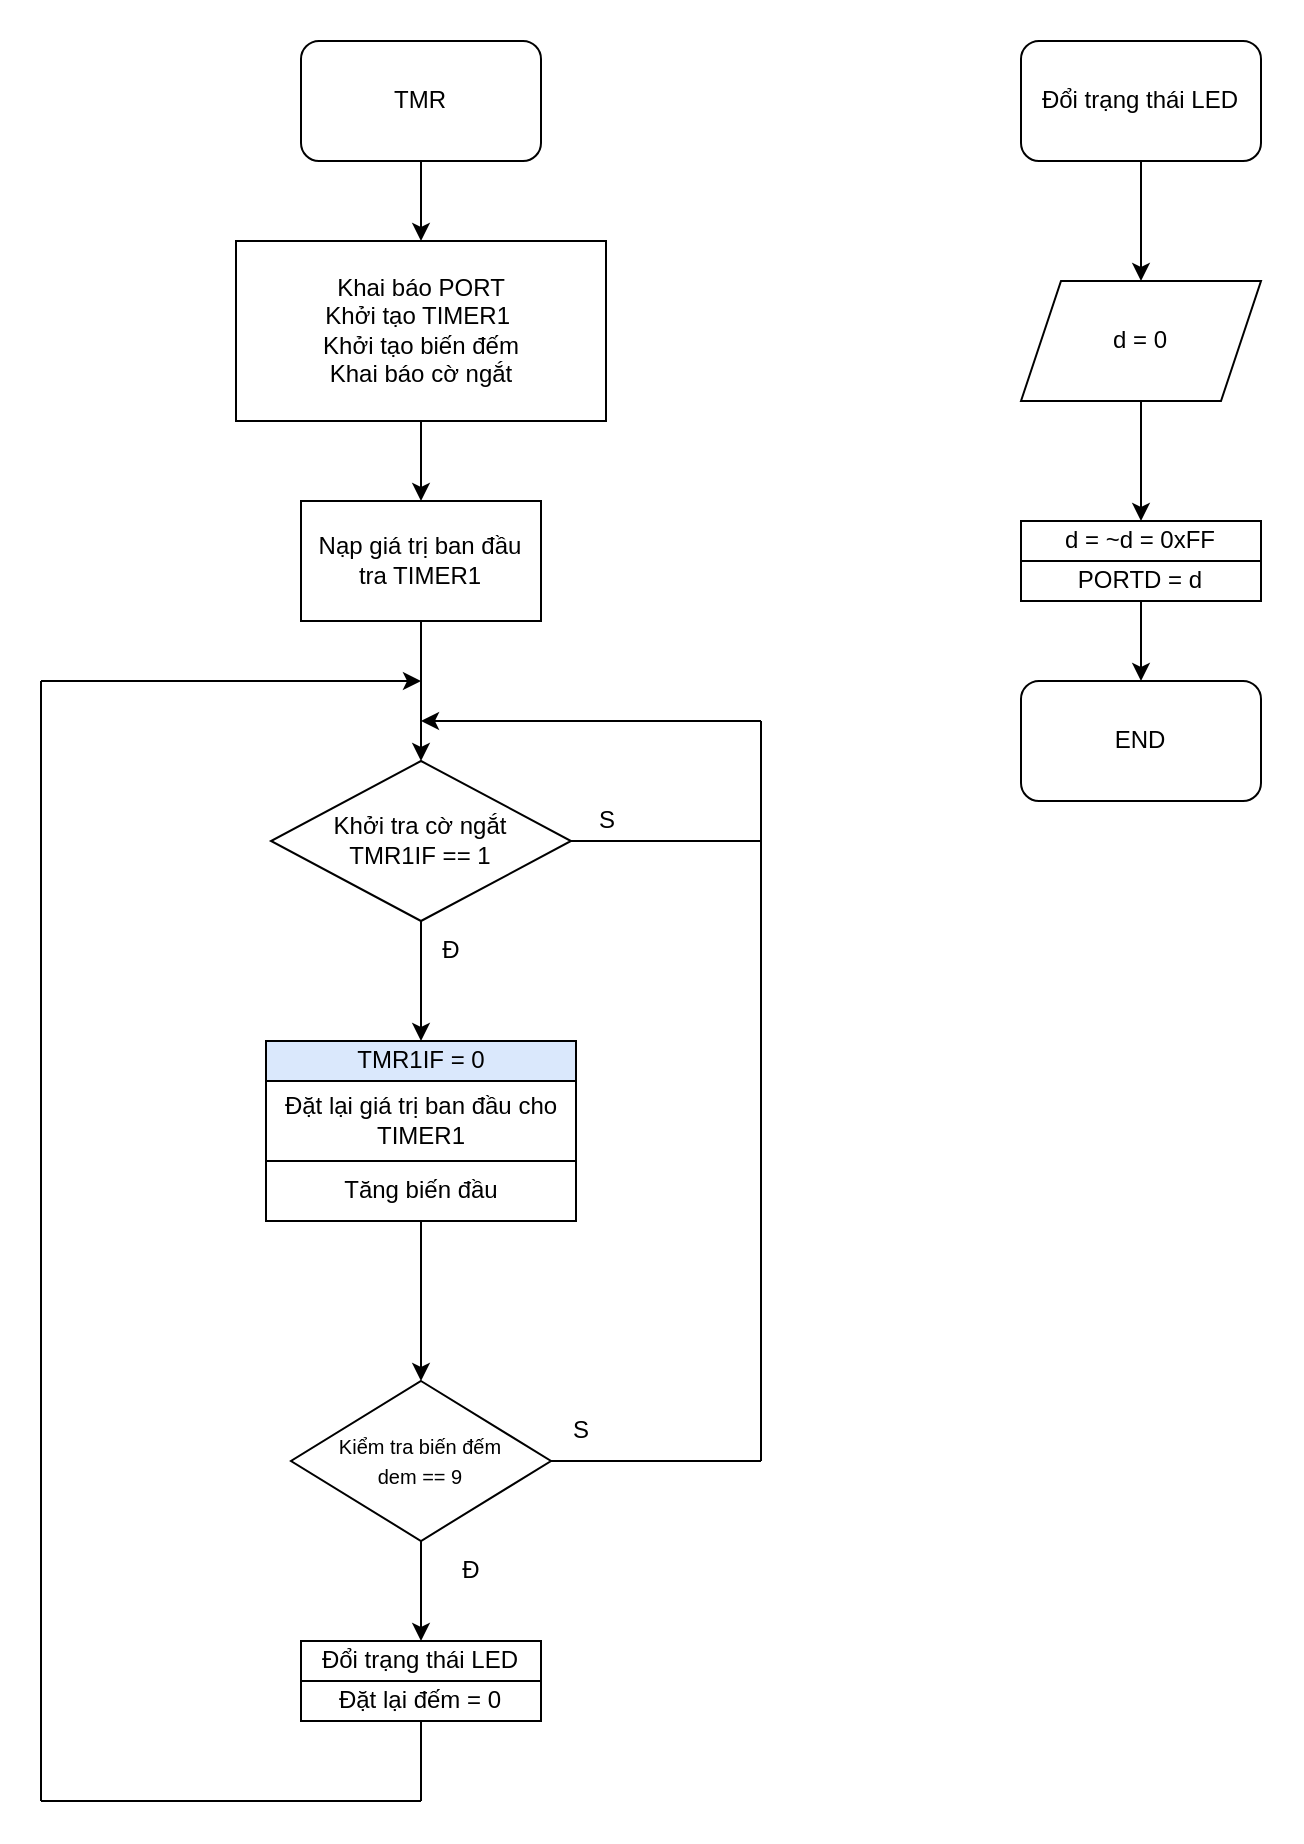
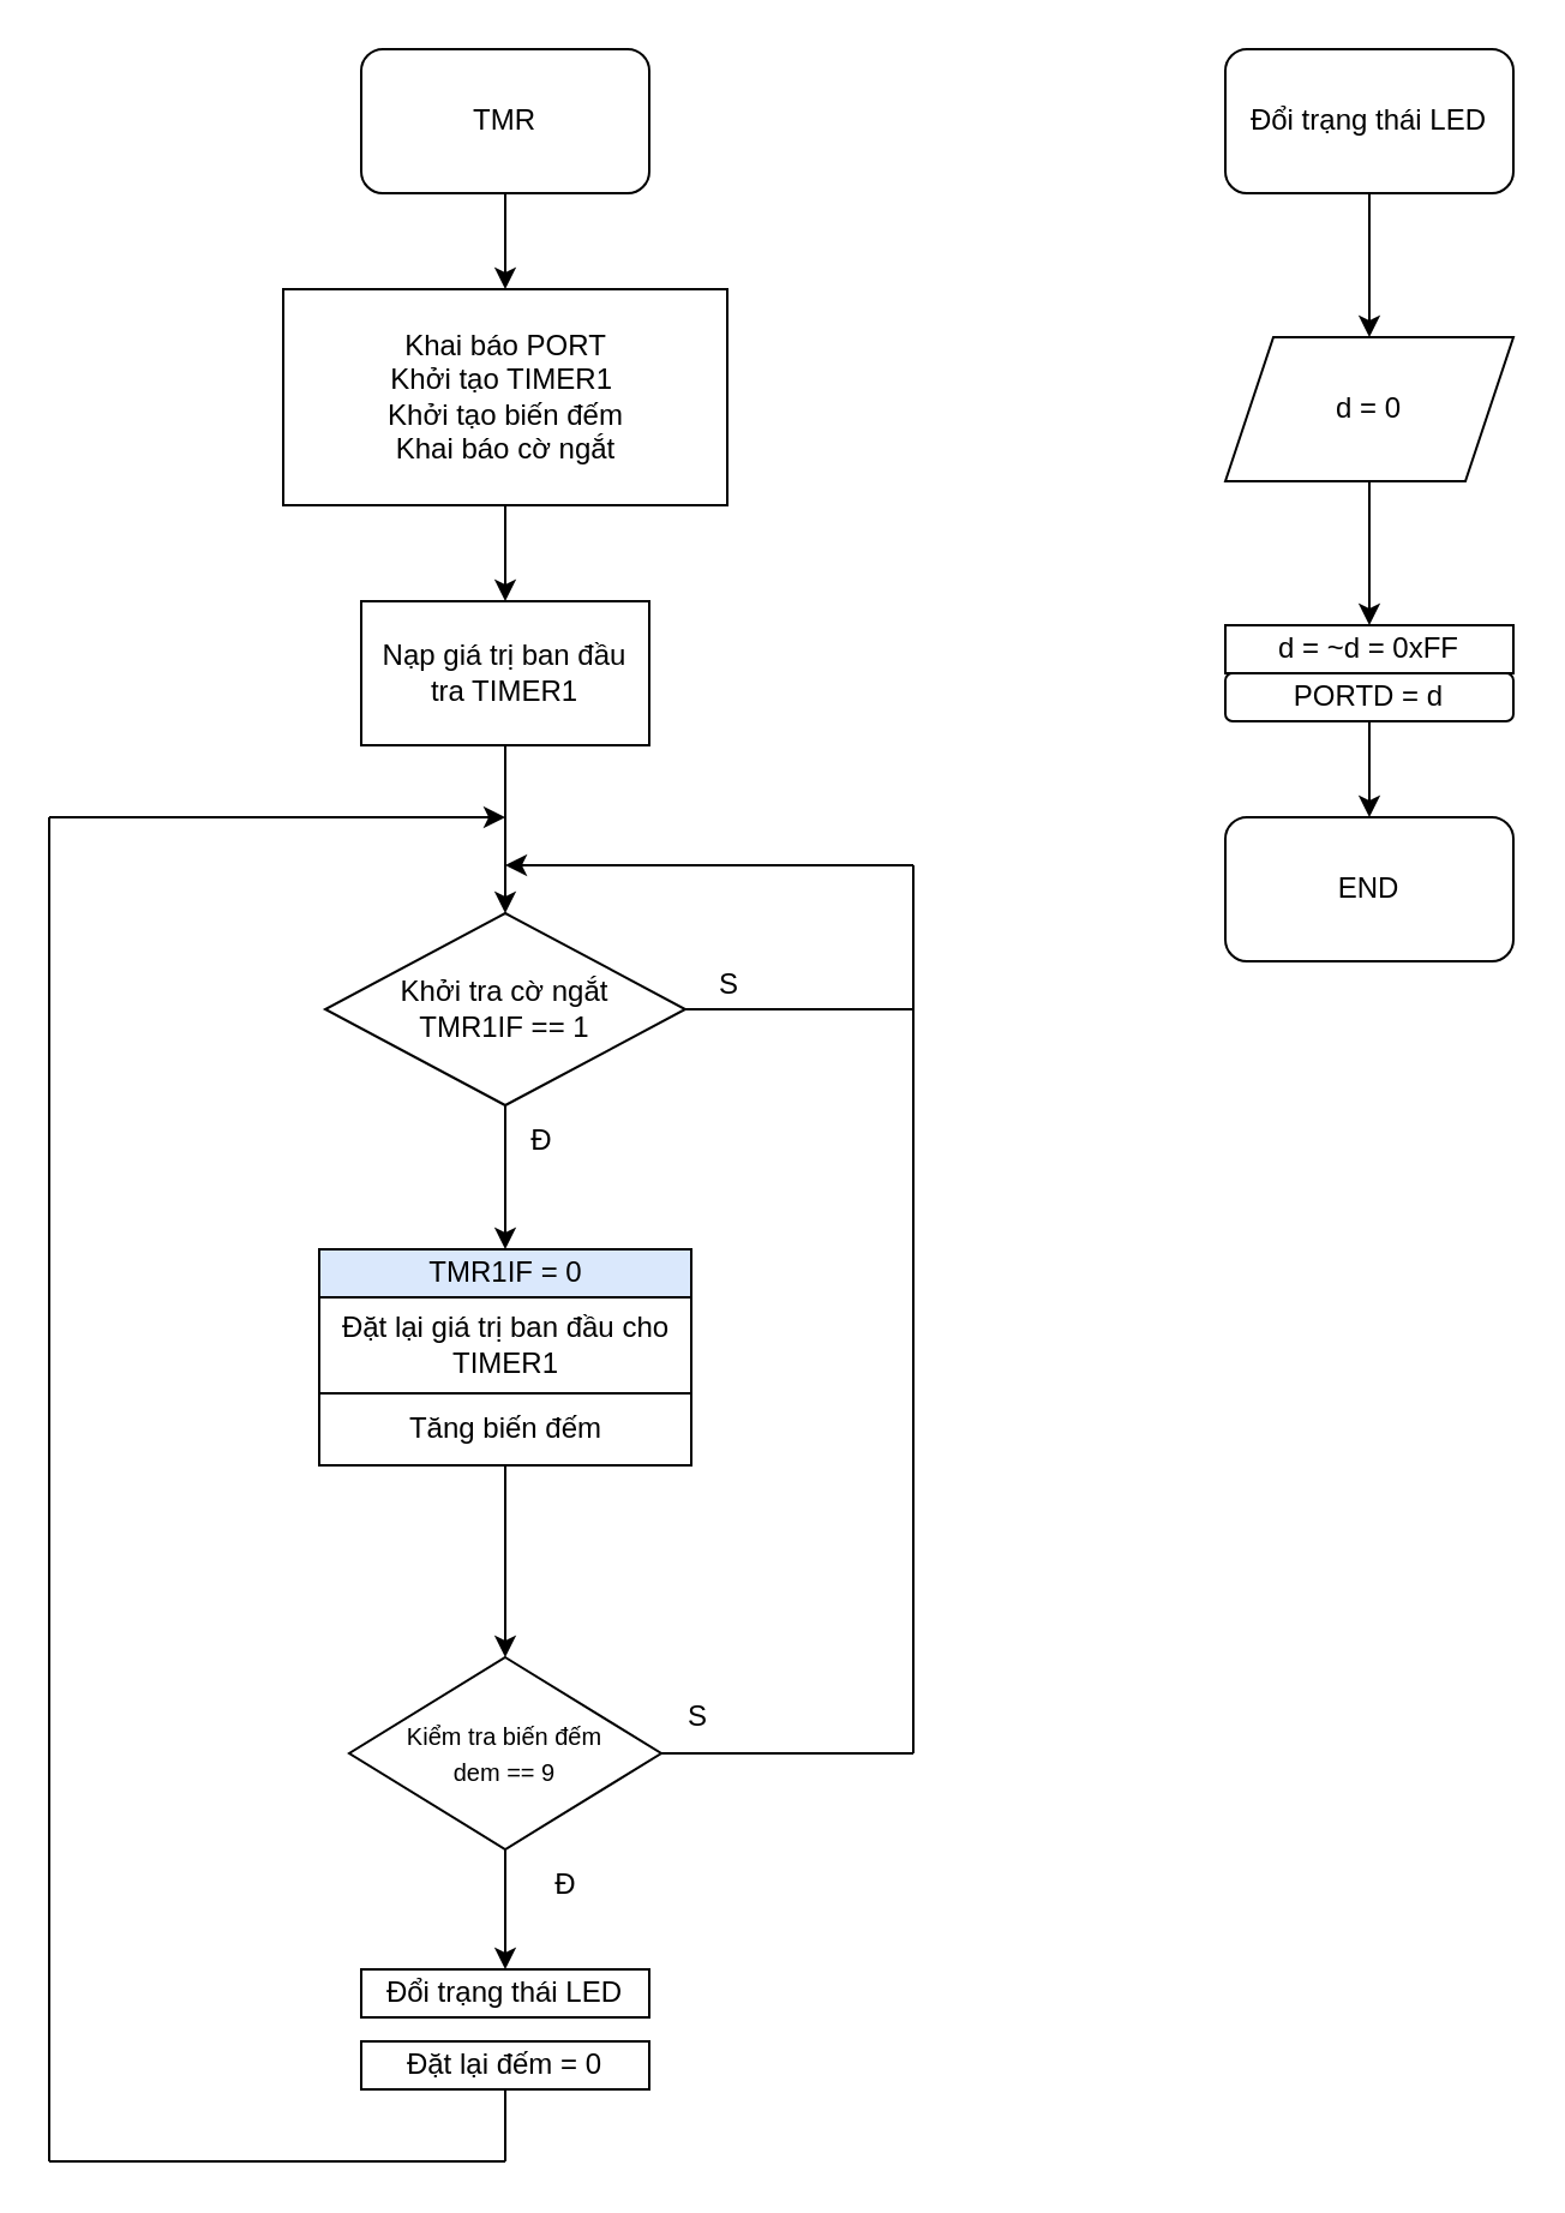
  <mxCell id="0" />
  <mxCell id="1" parent="0" />
  <mxCell id="2" style="edgeStyle=orthogonalEdgeStyle;rounded=0;orthogonalLoop=1;jettySize=auto;html=1;entryX=0.5;entryY=0;entryDx=0;entryDy=0;" edge="1" parent="1" source="3" target="5"><mxGeometry relative="1" as="geometry" /></mxCell>
  <mxCell id="3" value="TMR" style="rounded=1;whiteSpace=wrap;html=1;" vertex="1" parent="1"><mxGeometry x="150" y="20" width="120" height="60" as="geometry" /></mxCell>
  <mxCell id="4" style="edgeStyle=orthogonalEdgeStyle;rounded=0;orthogonalLoop=1;jettySize=auto;html=1;" edge="1" parent="1" source="5"><mxGeometry relative="1" as="geometry"><mxPoint x="210" y="250" as="targetPoint" /></mxGeometry></mxCell>
  <mxCell id="5" value="Khai báo PORT&lt;div&gt;&lt;span style=&quot;background-color: transparent; color: light-dark(rgb(0, 0, 0), rgb(255, 255, 255));&quot;&gt;Khởi tạo TIMER1&amp;nbsp;&lt;/span&gt;&lt;div&gt;&lt;div&gt;Khởi tạo biến đếm&lt;/div&gt;&lt;/div&gt;&lt;/div&gt;&lt;div&gt;Khai báo cờ ngắt&lt;/div&gt;" style="rounded=0;whiteSpace=wrap;html=1;align=center;" vertex="1" parent="1"><mxGeometry x="117.5" y="120" width="185" height="90" as="geometry" /></mxCell>
  <mxCell id="6" style="edgeStyle=orthogonalEdgeStyle;rounded=0;orthogonalLoop=1;jettySize=auto;html=1;" edge="1" parent="1" source="7"><mxGeometry relative="1" as="geometry"><mxPoint x="210" y="380" as="targetPoint" /></mxGeometry></mxCell>
  <mxCell id="7" value="Nạp giá trị ban đầu tra TIMER1" style="rounded=0;whiteSpace=wrap;html=1;" vertex="1" parent="1"><mxGeometry x="150" y="250" width="120" height="60" as="geometry" /></mxCell>
  <mxCell id="8" style="edgeStyle=orthogonalEdgeStyle;rounded=0;orthogonalLoop=1;jettySize=auto;html=1;" edge="1" parent="1" source="9"><mxGeometry relative="1" as="geometry"><mxPoint x="210" y="520" as="targetPoint" /></mxGeometry></mxCell>
  <mxCell id="9" value="Khởi tra cờ ngắt&lt;div&gt;TMR1IF == 1&lt;/div&gt;" style="rhombus;whiteSpace=wrap;html=1;" vertex="1" parent="1"><mxGeometry x="135" y="380" width="150" height="80" as="geometry" /></mxCell>
  <mxCell id="10" value="TMR1IF = 0" style="rounded=0;whiteSpace=wrap;html=1;fillColor=#dae8fc;" vertex="1" parent="1"><mxGeometry x="132.5" y="520" width="155" height="20" as="geometry" /></mxCell>
  <mxCell id="11" value="Đặt lại giá trị ban đầu cho TIMER1" style="rounded=0;whiteSpace=wrap;html=1;" vertex="1" parent="1"><mxGeometry x="132.5" y="540" width="155" height="40" as="geometry" /></mxCell>
  <mxCell id="12" style="edgeStyle=orthogonalEdgeStyle;rounded=0;orthogonalLoop=1;jettySize=auto;html=1;" edge="1" parent="1" source="13"><mxGeometry relative="1" as="geometry"><mxPoint x="210" y="690" as="targetPoint" /></mxGeometry></mxCell>
- <mxCell id="13" value="Tăng biến đầu" style="rounded=0;whiteSpace=wrap;html=1;" vertex="1" parent="1"><mxGeometry x="132.5" y="580" width="155" height="30" as="geometry" /></mxCell>
+ <mxCell id="13" value="Tăng biến đếm" style="rounded=0;whiteSpace=wrap;html=1;" vertex="1" parent="1"><mxGeometry x="132.5" y="580" width="155" height="30" as="geometry" /></mxCell>
  <mxCell id="14" style="edgeStyle=orthogonalEdgeStyle;rounded=0;orthogonalLoop=1;jettySize=auto;html=1;" edge="1" parent="1" source="15"><mxGeometry relative="1" as="geometry"><mxPoint x="210" y="820" as="targetPoint" /></mxGeometry></mxCell>
  <mxCell id="15" value="&lt;font style=&quot;font-size: 10px;&quot;&gt;Kiểm tra biến đếm&lt;/font&gt;&lt;div&gt;&lt;font style=&quot;font-size: 10px;&quot;&gt;dem == 9&lt;/font&gt;&lt;/div&gt;" style="rhombus;whiteSpace=wrap;html=1;" vertex="1" parent="1"><mxGeometry x="145" y="690" width="130" height="80" as="geometry" /></mxCell>
  <mxCell id="16" value="Đổi trạng thái LED" style="rounded=0;whiteSpace=wrap;html=1;" vertex="1" parent="1"><mxGeometry x="150" y="820" width="120" height="20" as="geometry" /></mxCell>
- <mxCell id="17" value="Đặt lại đếm = 0" style="rounded=0;whiteSpace=wrap;html=1;" vertex="1" parent="1"><mxGeometry x="150" y="840" width="120" height="20" as="geometry" /></mxCell>
+ <mxCell id="17" value="Đặt lại đếm = 0" style="rounded=0;whiteSpace=wrap;html=1;" vertex="1" parent="1"><mxGeometry x="150" y="850" width="120" height="20" as="geometry" /></mxCell>
  <mxCell id="18" value="Đ" style="text;html=1;align=center;verticalAlign=middle;resizable=0;points=[];autosize=1;strokeColor=none;fillColor=none;" vertex="1" parent="1"><mxGeometry x="210" y="460" width="30" height="30" as="geometry" /></mxCell>
  <mxCell id="19" value="Đ" style="text;html=1;align=center;verticalAlign=middle;resizable=0;points=[];autosize=1;strokeColor=none;fillColor=none;" vertex="1" parent="1"><mxGeometry x="220" y="770" width="30" height="30" as="geometry" /></mxCell>
  <mxCell id="20" value="" style="endArrow=none;html=1;rounded=0;exitX=0.5;exitY=1;exitDx=0;exitDy=0;" edge="1" parent="1" source="17"><mxGeometry width="50" height="50" relative="1" as="geometry"><mxPoint x="100" y="550" as="sourcePoint" /><mxPoint x="210" y="900" as="targetPoint" /></mxGeometry></mxCell>
  <mxCell id="21" value="" style="endArrow=none;html=1;rounded=0;" edge="1" parent="1"><mxGeometry width="50" height="50" relative="1" as="geometry"><mxPoint x="20" y="900" as="sourcePoint" /><mxPoint x="210" y="900" as="targetPoint" /></mxGeometry></mxCell>
  <mxCell id="22" value="" style="endArrow=none;html=1;rounded=0;" edge="1" parent="1"><mxGeometry width="50" height="50" relative="1" as="geometry"><mxPoint x="20" y="900" as="sourcePoint" /><mxPoint x="20" y="340" as="targetPoint" /></mxGeometry></mxCell>
  <mxCell id="23" value="" style="endArrow=classic;html=1;rounded=0;" edge="1" parent="1"><mxGeometry width="50" height="50" relative="1" as="geometry"><mxPoint x="20" y="340" as="sourcePoint" /><mxPoint x="210" y="340" as="targetPoint" /></mxGeometry></mxCell>
  <mxCell id="24" value="S" style="text;html=1;align=center;verticalAlign=middle;resizable=0;points=[];autosize=1;strokeColor=none;fillColor=none;" vertex="1" parent="1"><mxGeometry x="275" y="700" width="30" height="30" as="geometry" /></mxCell>
  <mxCell id="25" value="" style="endArrow=none;html=1;rounded=0;" edge="1" parent="1"><mxGeometry width="50" height="50" relative="1" as="geometry"><mxPoint x="275" y="730" as="sourcePoint" /><mxPoint x="380" y="730" as="targetPoint" /></mxGeometry></mxCell>
  <mxCell id="26" value="" style="endArrow=none;html=1;rounded=0;" edge="1" parent="1"><mxGeometry width="50" height="50" relative="1" as="geometry"><mxPoint x="285" y="420" as="sourcePoint" /><mxPoint x="380" y="420" as="targetPoint" /></mxGeometry></mxCell>
  <mxCell id="27" value="" style="endArrow=none;html=1;rounded=0;" edge="1" parent="1"><mxGeometry width="50" height="50" relative="1" as="geometry"><mxPoint x="380" y="360" as="sourcePoint" /><mxPoint x="380" y="730" as="targetPoint" /></mxGeometry></mxCell>
  <mxCell id="28" value="" style="endArrow=classic;html=1;rounded=0;" edge="1" parent="1"><mxGeometry width="50" height="50" relative="1" as="geometry"><mxPoint x="380" y="360" as="sourcePoint" /><mxPoint x="210" y="360" as="targetPoint" /></mxGeometry></mxCell>
  <mxCell id="29" value="S" style="text;html=1;align=center;verticalAlign=middle;resizable=0;points=[];autosize=1;strokeColor=none;fillColor=none;" vertex="1" parent="1"><mxGeometry x="287.5" y="395" width="30" height="30" as="geometry" /></mxCell>
  <mxCell id="30" style="edgeStyle=orthogonalEdgeStyle;rounded=0;orthogonalLoop=1;jettySize=auto;html=1;" edge="1" parent="1" source="31"><mxGeometry relative="1" as="geometry"><mxPoint x="570" y="140" as="targetPoint" /></mxGeometry></mxCell>
  <mxCell id="31" value="Đổi trạng thái LED" style="rounded=1;whiteSpace=wrap;html=1;" vertex="1" parent="1"><mxGeometry x="510" y="20" width="120" height="60" as="geometry" /></mxCell>
  <mxCell id="32" style="edgeStyle=orthogonalEdgeStyle;rounded=0;orthogonalLoop=1;jettySize=auto;html=1;" edge="1" parent="1" source="33"><mxGeometry relative="1" as="geometry"><mxPoint x="570" y="260" as="targetPoint" /></mxGeometry></mxCell>
  <mxCell id="33" value="d = 0" style="shape=parallelogram;perimeter=parallelogramPerimeter;whiteSpace=wrap;html=1;fixedSize=1;" vertex="1" parent="1"><mxGeometry x="510" y="140" width="120" height="60" as="geometry" /></mxCell>
  <mxCell id="34" value="d = ~d = 0xFF&lt;span style=&quot;color: rgba(0, 0, 0, 0); font-family: monospace; font-size: 0px; text-align: start; text-wrap-mode: nowrap;&quot;&gt;%3CmxGraphModel%3E%3Croot%3E%3CmxCell%20id%3D%220%22%2F%3E%3CmxCell%20id%3D%221%22%20parent%3D%220%22%2F%3E%3CmxCell%20id%3D%222%22%20value%3D%22%22%20style%3D%22endArrow%3Dnone%3Bhtml%3D1%3Brounded%3D0%3B%22%20edge%3D%221%22%20parent%3D%221%22%3E%3CmxGeometry%20width%3D%2250%22%20height%3D%2250%22%20relative%3D%221%22%20as%3D%22geometry%22%3E%3CmxPoint%20x%3D%22425%22%20y%3D%22560%22%20as%3D%22sourcePoint%22%2F%3E%3CmxPoint%20x%3D%22520%22%20y%3D%22560%22%20as%3D%22targetPoint%22%2F%3E%3C%2FmxGeometry%3E%3C%2FmxCell%3E%3C%2Froot%3E%3C%2FmxGraphModel%3E&lt;/span&gt;" style="rounded=0;whiteSpace=wrap;html=1;" vertex="1" parent="1"><mxGeometry x="510" y="260" width="120" height="20" as="geometry" /></mxCell>
  <mxCell id="35" style="edgeStyle=orthogonalEdgeStyle;rounded=0;orthogonalLoop=1;jettySize=auto;html=1;" edge="1" parent="1" source="36"><mxGeometry relative="1" as="geometry"><mxPoint x="570" y="340" as="targetPoint" /></mxGeometry></mxCell>
- <mxCell id="36" value="PORTD = d" style="rounded=0;whiteSpace=wrap;html=1;" vertex="1" parent="1"><mxGeometry x="510" y="280" width="120" height="20" as="geometry" /></mxCell>
+ <mxCell id="36" value="PORTD = d" style="whiteSpace=wrap;html=1;rounded=1;" vertex="1" parent="1"><mxGeometry x="510" y="280" width="120" height="20" as="geometry" /></mxCell>
  <mxCell id="37" value="END" style="rounded=1;whiteSpace=wrap;html=1;" vertex="1" parent="1"><mxGeometry x="510" y="340" width="120" height="60" as="geometry" /></mxCell>
